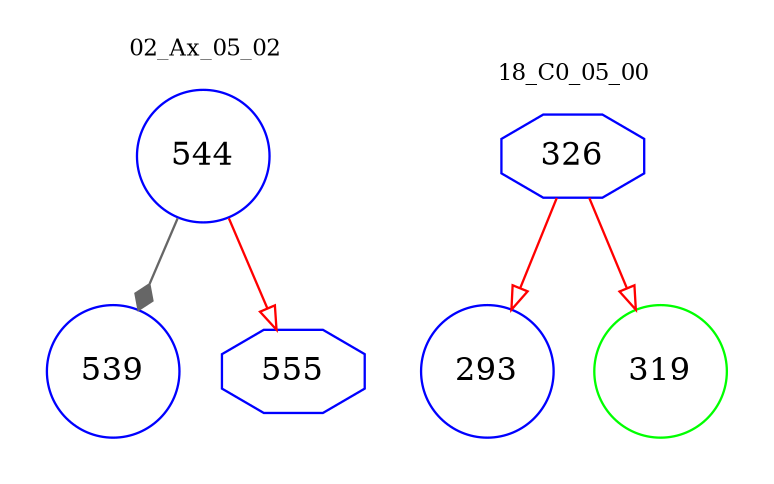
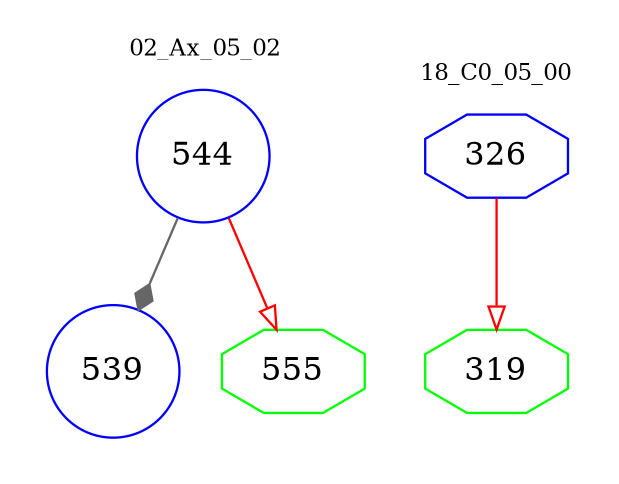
  digraph {
    node [color=blue shape=circle]
    edge [arrowhead=onormal color=red]
    n1 [label=544]
    n2 [label=539]
-   n3 [label=555 shape=octagon]
+   n3 [color=green label=555 shape=octagon]
    n4 [label=326 shape=octagon]
-   n5 [label=293]
-   n6 [color=green label=319]
+   n6 [color=green label=319 shape=octagon]
    subgraph cluster_1 {
      color=white
      fontsize=10
      label="02_Ax_05_02"
      n1
      n2
      n3
    }
    subgraph cluster_2 {
      color=white
      fontsize=10
      label="18_C0_05_00"
      n4
-     n5
      n6
    }
    n1 -> n2 [arrowhead=diamond color=gray40]
    n1 -> n3
-   n4 -> n5
    n4 -> n6
  }
